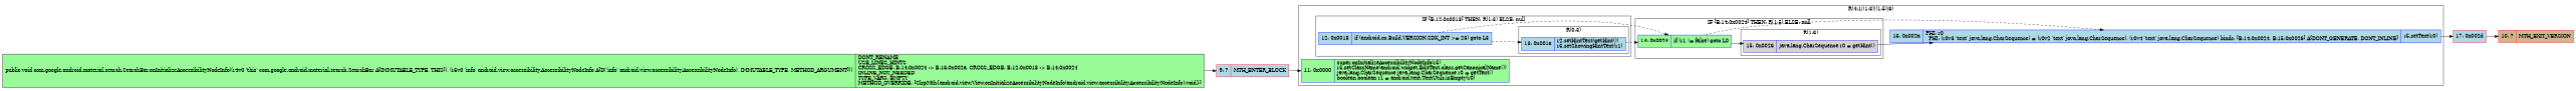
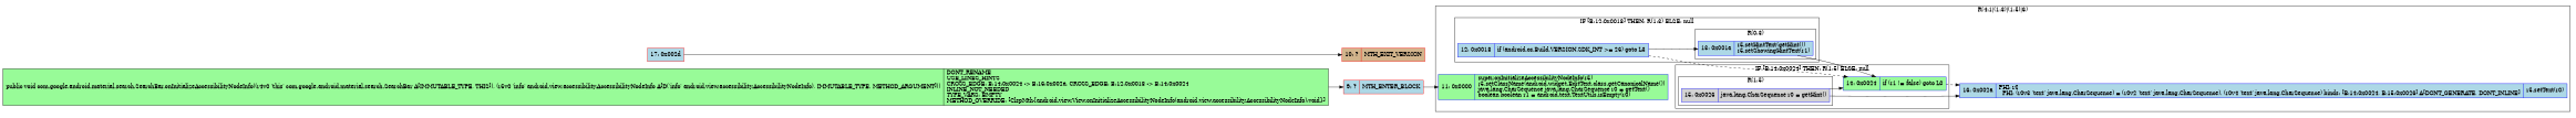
  digraph {
    rankdir=LR
    node [color=blue fillcolor=lightblue shape=record style=filled]
-   n1 [label="{13\:\ 0x001a|r2.setHintText(getHint())\lr5.setShowingHintText(r1)\l}"]
+   n1 [label="{13\:\ 0x001a|r5.setHintText(getHint())\lr5.setShowingHintText(r1)\l}"]
    n2 [label="{12\:\ 0x0018|if (android.os.Build.VERSION.SDK_INT \>= 26) goto L3\l}"]
    n3 [fillcolor=lightgrey label="{15\:\ 0x0026|java.lang.CharSequence r0 = getHint()\l}"]
    n4 [fillcolor=palegreen label="{14\:\ 0x0024|if (r1 != false) goto L0\l}"]
    n5 [fillcolor=palegreen label="{11\:\ 0x0000|super.onInitializeAccessibilityNodeInfo(r5)\lr5.setClassName(android.widget.EditText.class.getCanonicalName())\ljava.lang.CharSequence java.lang.CharSequence r0 = getText()\lboolean boolean r1 = android.text.TextUtils.isEmpty(r0)\l}"]
    n6 [label="{16\:\ 0x002a|PHI: r0 \l  PHI: (r0v3 'text' java.lang.CharSequence) = (r0v2 'text' java.lang.CharSequence), (r0v4 'text' java.lang.CharSequence) binds: [B:14:0x0024, B:15:0x0026] A[DONT_GENERATE, DONT_INLINE]\l|r5.setText(r0)\l}"]
    n7 [color=red label="{17\:\ 0x002d}"]
    n8 [color=red fillcolor=tan label="{10\:\ ?|MTH_EXIT_VERSION\l}"]
    n9 [color=red label="{9\:\ ?|MTH_ENTER_BLOCK\l}"]
    n10 [fillcolor=palegreen label="{public void com.google.android.material.search.SearchBar.onInitializeAccessibilityNodeInfo((r4v0 'this' com.google.android.material.search.SearchBar A[IMMUTABLE_TYPE, THIS]), (r5v0 'info' android.view.accessibility.AccessibilityNodeInfo A[D('info' android.view.accessibility.AccessibilityNodeInfo), IMMUTABLE_TYPE, METHOD_ARGUMENT]))  | DONT_RENAME\lUSE_LINES_HINTS\lCROSS_EDGE: B:14:0x0024 \-\> B:16:0x002a, CROSS_EDGE: B:12:0x0018 \-\> B:14:0x0024\lINLINE_NOT_NEEDED\lTYPE_VARS: EMPTY\lMETHOD_OVERRIDE: [ClspMth\{android.view.View.onInitializeAccessibilityNodeInfo(android.view.accessibility.AccessibilityNodeInfo):void\}]\l}" color=""]
    subgraph cluster_1 {
      label="R(4:1|(1:3)|(1:5)|6)"
      n5
      n6
      subgraph cluster_2 {
        label="IF [B:12:0x0018] THEN: R(1:3) ELSE: null"
        n2
        subgraph cluster_3 {
          label="R(0:3)"
          n1
        }
      }
      subgraph cluster_4 {
        label="IF [B:14:0x0024] THEN: R(1:5) ELSE: null"
        n4
        subgraph cluster_5 {
-         label="R(1:6)"
+         label="R(1:5)"
          n3
        }
      }
    }
-   n1 -> n4 [style=dashed]
-   n2 -> n1 [style=dashed]
+   n1 -> n4
+   n2 -> n1
    n2 -> n4 [style=dashed]
    n3 -> n6
-   n4 -> n3
+   n3 -> n4
    n4 -> n6 [style=dashed]
-   n6 -> n7
    n7 -> n8
    n9 -> n5
    n10 -> n9
  }
